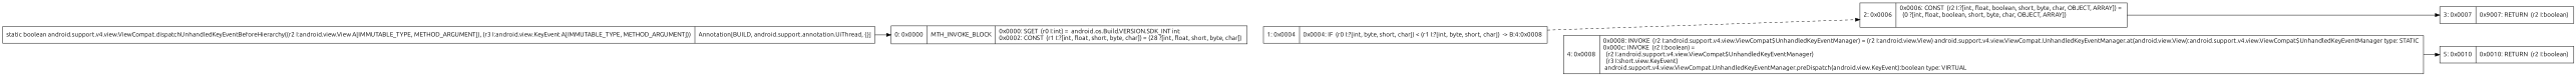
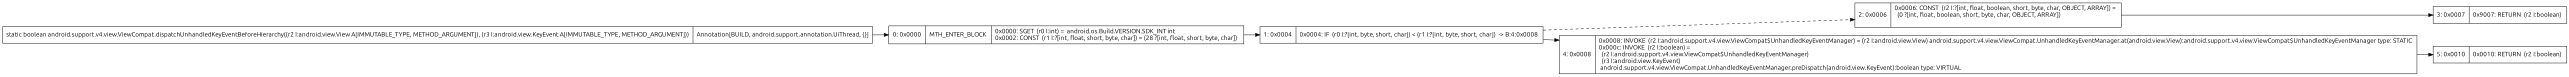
  digraph {
    fontname=Ubuntu
    rankdir=LR
    node [fontname=Ubuntu shape=record]
    edge [fontname=Ubuntu]
-   n1 [label="{0\:\ 0x0000|MTH_INVOKE_BLOCK\l|0x0000: SGET  (r0 I:int) =  android.os.Build.VERSION.SDK_INT int \l0x0002: CONST  (r1 I:?[int, float, short, byte, char]) = (28 ?[int, float, short, byte, char]) \l}"]
+   n1 [label="{0\:\ 0x0000|MTH_ENTER_BLOCK\l|0x0000: SGET  (r0 I:int) =  android.os.Build.VERSION.SDK_INT int \l0x0002: CONST  (r1 I:?[int, float, short, byte, char]) = (28 ?[int, float, short, byte, char]) \l}"]
    n2 [label="{1\:\ 0x0004|0x0004: IF  (r0 I:?[int, byte, short, char]) \< (r1 I:?[int, byte, short, char])  \-\> B:4:0x0008 \l}"]
    n3 [label="{2\:\ 0x0006|0x0006: CONST  (r2 I:?[int, float, boolean, short, byte, char, OBJECT, ARRAY]) = \l  (0 ?[int, float, boolean, short, byte, char, OBJECT, ARRAY])\l \l}"]
-   n4 [label="{4\:\ 0x0008|0x0008: INVOKE  (r2 I:android.support.v4.view.ViewCompat$UnhandledKeyEventManager) = (r2 I:android.view.View) android.support.v4.view.ViewCompat.UnhandledKeyEventManager.at(android.view.View):android.support.v4.view.ViewCompat$UnhandledKeyEventManager type: STATIC \l0x000c: INVOKE  (r2 I:boolean) = \l  (r2 I:android.support.v4.view.ViewCompat$UnhandledKeyEventManager)\l  (r3 I:short.view.KeyEvent)\l android.support.v4.view.ViewCompat.UnhandledKeyEventManager.preDispatch(android.view.KeyEvent):boolean type: VIRTUAL \l}"]
+   n4 [label="{4\:\ 0x0008|0x0008: INVOKE  (r2 I:android.support.v4.view.ViewCompat$UnhandledKeyEventManager) = (r2 I:android.view.View) android.support.v4.view.ViewCompat.UnhandledKeyEventManager.at(android.view.View):android.support.v4.view.ViewCompat$UnhandledKeyEventManager type: STATIC \l0x000c: INVOKE  (r2 I:boolean) = \l  (r2 I:android.support.v4.view.ViewCompat$UnhandledKeyEventManager)\l  (r3 I:android.view.KeyEvent)\l android.support.v4.view.ViewCompat.UnhandledKeyEventManager.preDispatch(android.view.KeyEvent):boolean type: VIRTUAL \l}"]
    n5 [label="{3\:\ 0x0007|0x9007: RETURN  (r2 I:boolean) \l}"]
    n6 [label="{5\:\ 0x0010|0x0010: RETURN  (r2 I:boolean) \l}"]
    n7 [label="{static boolean android.support.v4.view.ViewCompat.dispatchUnhandledKeyEventBeforeHierarchy((r2 I:android.view.View A[IMMUTABLE_TYPE, METHOD_ARGUMENT]), (r3 I:android.view.KeyEvent A[IMMUTABLE_TYPE, METHOD_ARGUMENT]))  | Annotation[BUILD, android.support.annotation.UiThread, \{\}]\l}"]
+   n1 -> n2
    n2 -> n3 [style=dashed]
+   n2 -> n4
    n3 -> n5
    n4 -> n6
    n7 -> n1
  }
